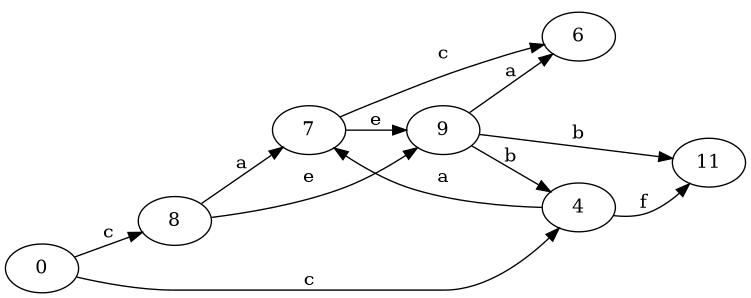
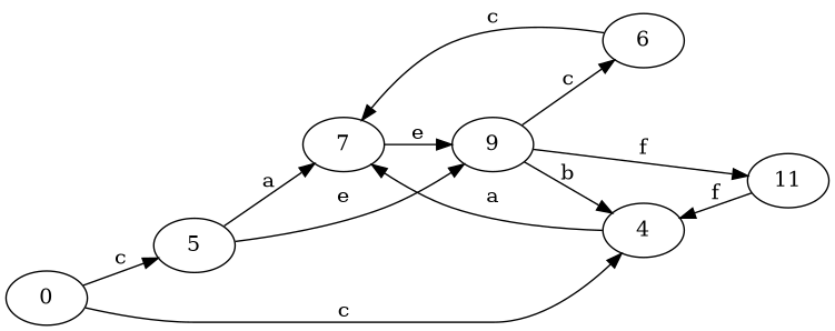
  strict digraph {
    rankdir=LR
    n1 [label=7]
    6
    9
    4
    11
-   5 [label=8]
+   5
    0
-   n1 -> 6 [label=c]
+   6 -> n1 [label=c]
    n1 -> 9 [label=e]
-   9 -> 6 [label=a]
+   9 -> 6 [label=c]
    9 -> 4 [label=b]
-   9 -> 11 [label=b]
+   9 -> 11 [label=f]
    4 -> n1 [label=a]
-   4 -> 11 [label=f]
+   11 -> 4 [label=f]
    5 -> n1 [label=a]
    5 -> 9 [label=e]
    0 -> 4 [label=c]
    0 -> 5 [label=c]
  }
